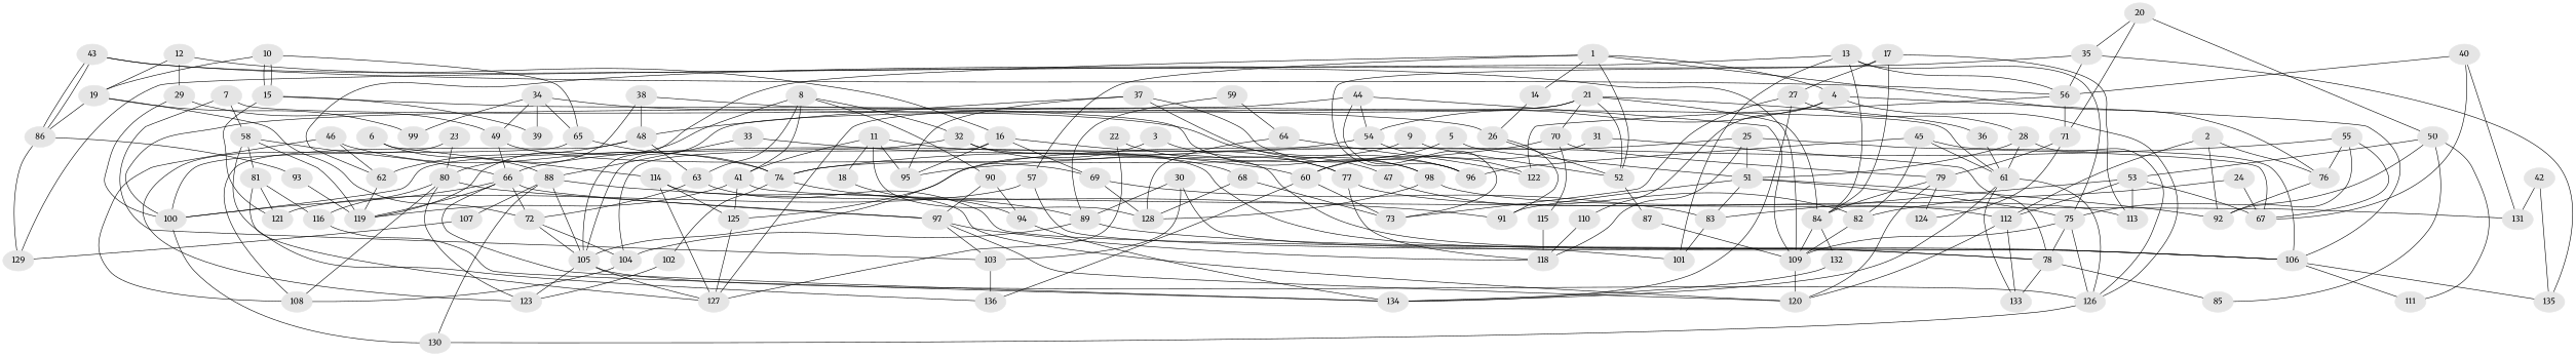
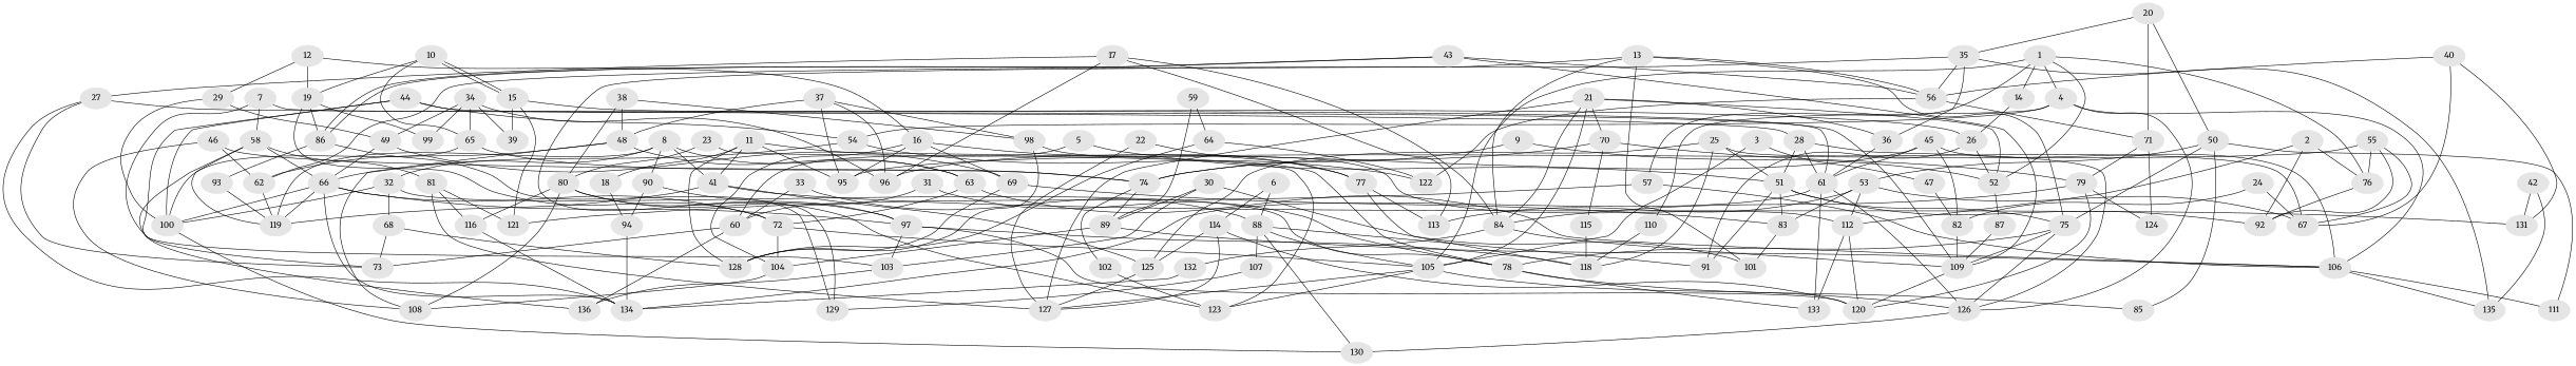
  graph {
    fontname=Merriweather
    node [color=gray90 fontname=Merriweather style=filled]
    edge [fontname=Merriweather]
    1
    4
    14
    52
    57
    76
    105
    54
    106
    110
    126
    26
    87
    121
    92
    127
    123
    2
    112
    66
    122
    133
    120
    3
    47
    82
    135
    111
    118
    130
    5
    51
    60
    75
    91
    83
    73
    136
    6
    88
    114
    107
    125
    7
    58
    61
    103
    119
    81
    134
    8
    32
    41
    63
    90
    78
    100
    68
    131
    72
    94
    97
    9
    74
    89
    102
    10
    15
    19
    65
    39
    86
    99
    11
    18
    95
    128
    85
    12
    16
    29
    69
    77
    104
    49
    13
    56
    84
    101
    129
    71
    109
    132
    113
    108
    17
    27
    96
    28
    93
    20
    35
    50
    36
    62
    53
    79
    124
    21
    70
    115
    22
    23
    80
    116
    24
    67
    25
    30
    31
    33
    34
    37
    48
    98
    38
    40
    42
    43
    44
    45
    46
    55
    59
    64
    1 -- 4
    1 -- 14
    1 -- 52
    1 -- 57
    1 -- 76
    1 -- 105
    4 -- 54
    4 -- 106
    4 -- 110
    4 -- 126
    14 -- 26
    52 -- 87
    57 -- 106
    57 -- 121
    76 -- 92
    105 -- 126
    105 -- 127
    105 -- 123
    54 -- 66
    54 -- 122
    106 -- 135
    106 -- 111
    110 -- 118
    126 -- 130
    26 -- 52
    26 -- 91
    87 -- 109
    2 -- 76
    2 -- 92
    2 -- 112
    112 -- 133
    112 -- 120
    66 -- 119
    66 -- 134
    66 -- 100
    66 -- 72
    66 -- 97
    3 -- 105
    3 -- 47
    47 -- 82
    82 -- 109
    5 -- 51
    5 -- 60
    51 -- 92
    51 -- 75
    51 -- 91
    51 -- 83
    60 -- 73
    60 -- 136
    75 -- 126
    75 -- 78
    75 -- 109
    83 -- 101
    6 -- 88
    6 -- 114
    88 -- 105
    88 -- 130
    88 -- 91
    88 -- 107
    114 -- 127
    114 -- 120
    114 -- 125
    107 -- 129
    125 -- 127
    7 -- 58
    7 -- 61
    7 -- 103
    58 -- 66
    58 -- 136
    58 -- 119
    58 -- 81
    61 -- 126
    61 -- 133
    61 -- 134
    103 -- 136
    81 -- 121
    81 -- 127
    81 -- 116
    8 -- 119
    8 -- 32
    8 -- 41
    8 -- 63
    8 -- 90
    32 -- 78
    32 -- 100
    32 -- 68
    41 -- 125
    41 -- 119
    41 -- 131
    63 -- 106
    63 -- 72
    90 -- 94
    90 -- 97
    78 -- 133
    78 -- 85
    100 -- 130
    68 -- 73
    68 -- 128
    72 -- 105
    72 -- 104
    94 -- 134
    97 -- 120
    97 -- 118
    97 -- 103
    9 -- 52
    9 -- 74
    74 -- 89
    74 -- 102
    89 -- 106
    89 -- 104
    102 -- 123
    10 -- 15
    10 -- 15
    10 -- 19
    10 -- 65
    15 -- 26
    15 -- 121
    15 -- 39
    19 -- 72
    19 -- 86
    19 -- 99
    65 -- 100
    65 -- 74
    86 -- 129
    86 -- 93
    11 -- 41
    11 -- 78
    11 -- 18
    11 -- 95
    11 -- 128
    18 -- 94
    12 -- 19
    12 -- 16
    12 -- 29
    16 -- 95
    16 -- 69
    16 -- 77
    16 -- 104
    29 -- 100
    29 -- 49
    69 -- 83
    69 -- 128
    77 -- 118
    77 -- 113
    104 -- 108
    49 -- 66
    49 -- 69
    13 -- 75
    13 -- 56
    13 -- 84
    13 -- 101
    13 -- 129
    56 -- 122
    56 -- 71
    84 -- 109
    84 -- 132
    71 -- 79
    71 -- 124
    109 -- 120
    132 -- 134
    17 -- 84
    17 -- 113
    17 -- 27
    17 -- 96
    27 -- 73
    27 -- 134
    27 -- 28
    28 -- 126
    28 -- 51
    28 -- 61
    93 -- 119
    20 -- 71
    20 -- 35
    20 -- 50
    35 -- 135
    35 -- 56
+   35 -- 36
    35 -- 62
    50 -- 111
    50 -- 75
    50 -- 85
    50 -- 53
    36 -- 61
    62 -- 119
    53 -- 112
    53 -- 83
    53 -- 113
    53 -- 67
    79 -- 120
    79 -- 84
    79 -- 124
    21 -- 52
    21 -- 105
    21 -- 127
    21 -- 84
    21 -- 36
    21 -- 70
    70 -- 74
    70 -- 79
    70 -- 115
    115 -- 118
    22 -- 127
    22 -- 77
    23 -- 123
    23 -- 80
    80 -- 123
    80 -- 97
    80 -- 108
    80 -- 116
    116 -- 134
    24 -- 82
    24 -- 67
    25 -- 118
    25 -- 51
    25 -- 125
    25 -- 67
    30 -- 103
    30 -- 89
    30 -- 101
    31 -- 60
    31 -- 78
    33 -- 60
    33 -- 88
    34 -- 65
    34 -- 39
    34 -- 99
    34 -- 49
    34 -- 96
    37 -- 95
    37 -- 96
    37 -- 48
    37 -- 98
    48 -- 63
    48 -- 108
    48 -- 62
    98 -- 112
    98 -- 128
    38 -- 80
    38 -- 48
    38 -- 98
    40 -- 131
    40 -- 56
    40 -- 67
    42 -- 135
    42 -- 131
    43 -- 86
    43 -- 86
    43 -- 56
    43 -- 109
    44 -- 54
    44 -- 73
    44 -- 100
    44 -- 109
    45 -- 106
    45 -- 82
    45 -- 61
    45 -- 96
    46 -- 74
    46 -- 108
    46 -- 62
    55 -- 76
    55 -- 92
    55 -- 95
    55 -- 67
    59 -- 89
    59 -- 64
    64 -- 122
    64 -- 128
  }
